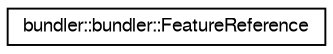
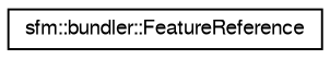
  digraph {
    rankdir=LR
-   n1 [color=black fillcolor=white fontname=FreeSans fontsize=10 height=0.2 label="bundler::bundler::FeatureReference" shape=record style=filled width=0.4]
+   n1 [color=black fillcolor=white fontname=FreeSans fontsize=10 height=0.2 label="sfm::bundler::FeatureReference" shape=record style=filled width=0.4]
  }
